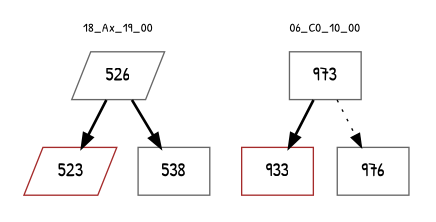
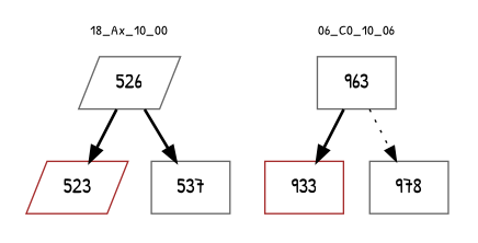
  digraph {
    fontname="Patrick Hand"
    node [color=gray40 fontname="Patrick Hand" shape=box]
    edge [color=black fontname="Patrick Hand" style=bold]
    n1 [label=526 shape=parallelogram]
    n2 [color=brown label=523 shape=parallelogram]
-   n3 [label=538]
-   n4 [label=973]
+   n3 [label=537]
+   n4 [label=963]
    n5 [color=brown label=933]
-   n6 [label=976]
+   n6 [label=978]
    subgraph cluster_1 {
      color=white
      fontsize=10
-     label="18_Ax_19_00"
+     label="18_Ax_10_00"
      n1
      n2
      n3
    }
    subgraph cluster_2 {
      color=white
      fontsize=10
-     label="06_C0_10_00"
+     label="06_C0_10_06"
      n4
      n5
      n6
    }
    n1 -> n2
    n1 -> n3
    n4 -> n5
    n4 -> n6 [style=dotted]
  }
